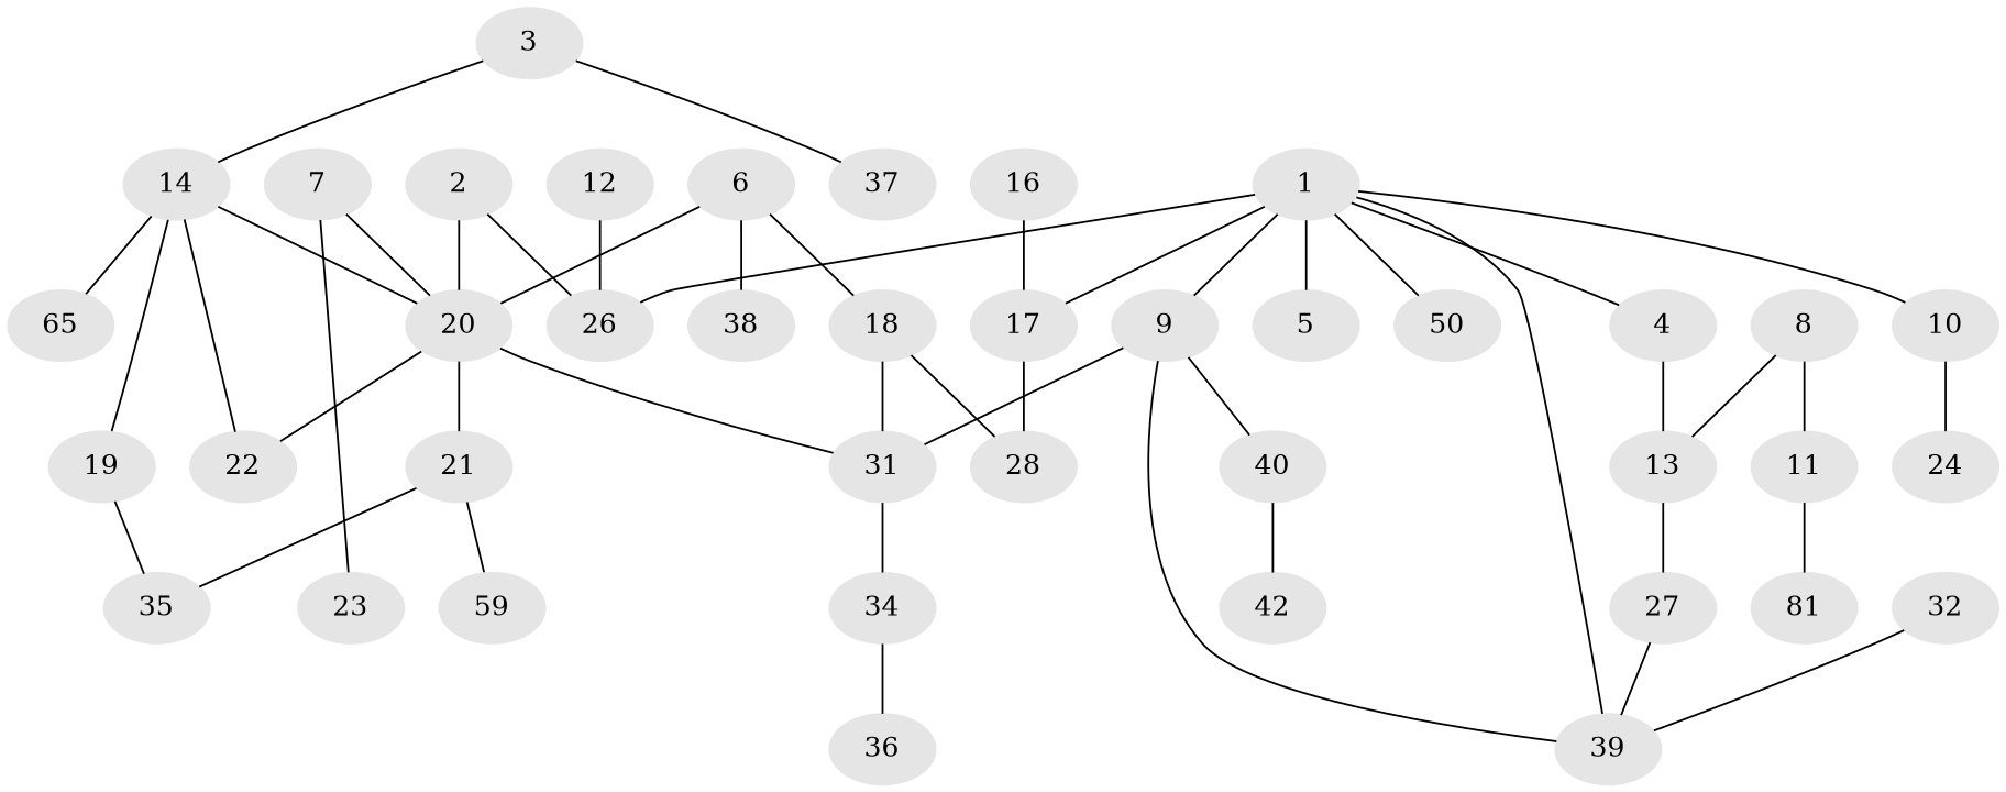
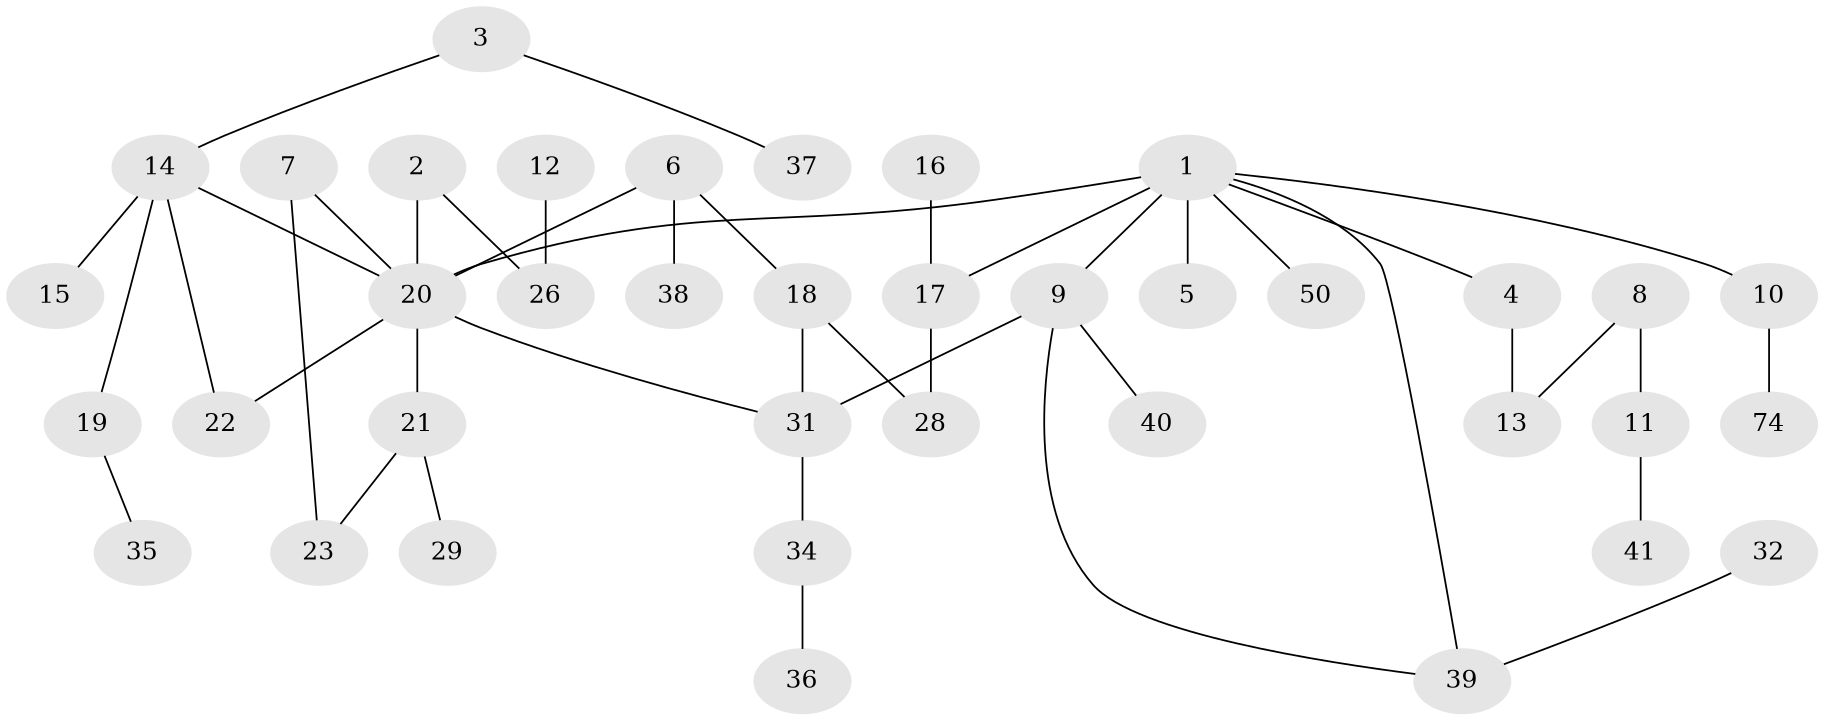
  graph {
    node [color=gray90 style=filled]
    edge [weight=1.0]
    1
    4
    5
    9
    10
    17
    20
    n8 [label=50]
    39
    13
    31
    40
-   24
+   24 [label=74]
    28
    22
    21
    2
    26
    3
    14
    37
-   15 [label=65]
+   15
    19
-   27
    6
    18
    38
    7
    23
    8
    11
-   41 [label=81]
+   41
    34
-   42
    12
    35
    16
-   29 [label=59]
+   29
    36
    32
    1 -- 4
    1 -- 5
    1 -- 9
    1 -- 10
    1 -- 17
-   1 -- 26
+   1 -- 20
    1 -- n8
    1 -- 39
    4 -- 13
    9 -- 39
    9 -- 31
    9 -- 40
    10 -- 24
    17 -- 28
    20 -- 31
    20 -- 22
    20 -- 21
-   13 -- 27
    31 -- 34
-   40 -- 42
-   21 -- 35
+   21 -- 23
    21 -- 29
    2 -- 20
    2 -- 26
    3 -- 14
    3 -- 37
    14 -- 20
    14 -- 22
    14 -- 15
    14 -- 19
    19 -- 35
-   27 -- 39
    6 -- 20
    6 -- 18
    6 -- 38
    18 -- 31
    18 -- 28
    7 -- 20
    7 -- 23
    8 -- 13
    8 -- 11
    11 -- 41
    34 -- 36
    12 -- 26
    16 -- 17
    32 -- 39
  }
